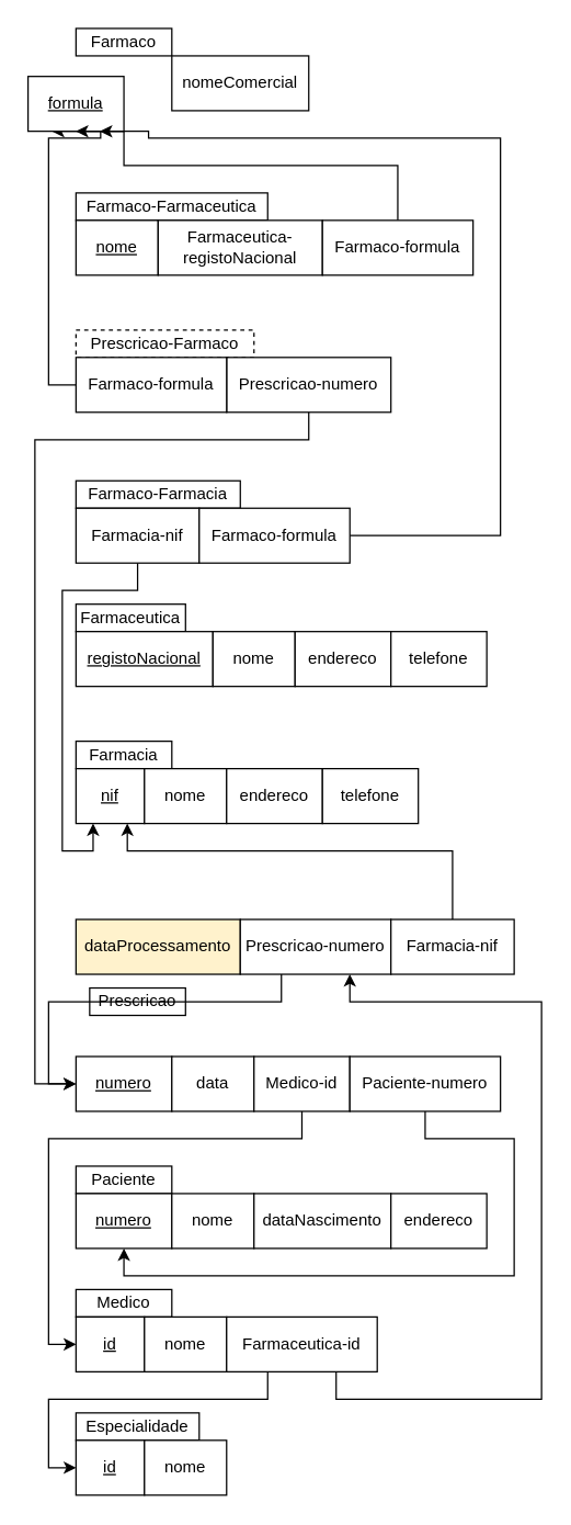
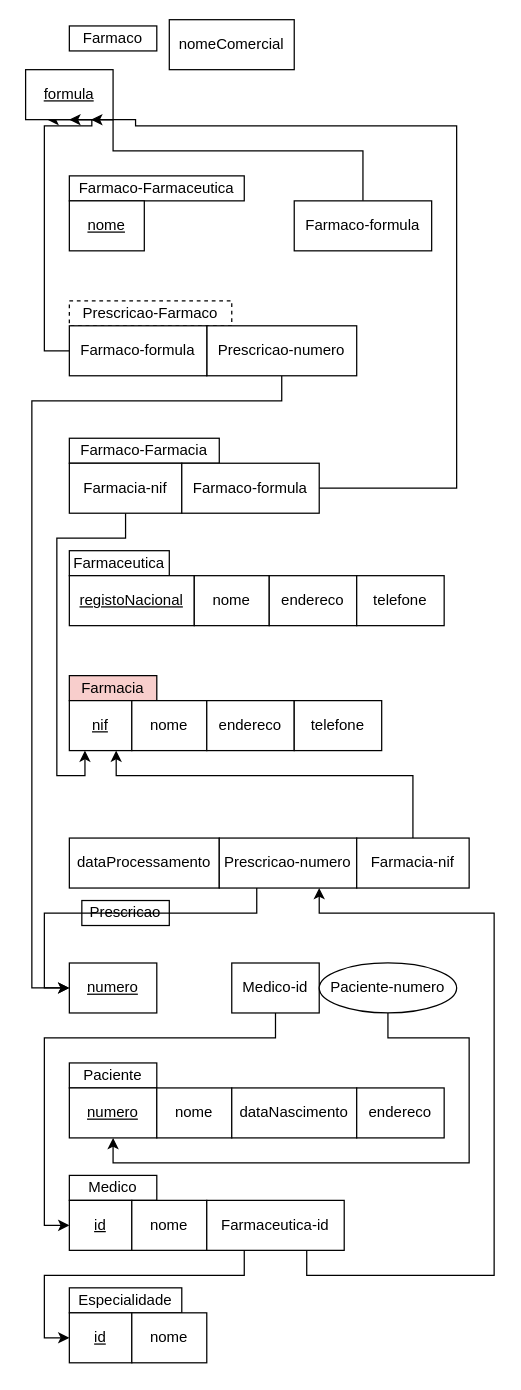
  <mxCell id="0" />
  <mxCell id="1" parent="0" />
  <mxCell id="2" value="Paciente" style="rounded=0;whiteSpace=wrap;html=1;" vertex="1" parent="1"><mxGeometry x="55" y="850" width="70" height="20" as="geometry" /></mxCell>
  <mxCell id="3" value="numero" style="rounded=0;whiteSpace=wrap;html=1;fontStyle=4" vertex="1" parent="1"><mxGeometry x="55" y="870" width="70" height="40" as="geometry" /></mxCell>
  <mxCell id="4" value="nome" style="rounded=0;whiteSpace=wrap;html=1;" vertex="1" parent="1"><mxGeometry x="125" y="870" width="60" height="40" as="geometry" /></mxCell>
  <mxCell id="5" value="dataNascimento" style="rounded=0;whiteSpace=wrap;html=1;" vertex="1" parent="1"><mxGeometry x="185" y="870" width="100" height="40" as="geometry" /></mxCell>
  <mxCell id="6" value="endereco" style="rounded=0;whiteSpace=wrap;html=1;" vertex="1" parent="1"><mxGeometry x="285" y="870" width="70" height="40" as="geometry" /></mxCell>
  <mxCell id="7" value="Prescricao" style="rounded=0;whiteSpace=wrap;html=1;" vertex="1" parent="1"><mxGeometry x="65" y="720" width="70" height="20" as="geometry" /></mxCell>
  <mxCell id="8" value="numero" style="rounded=0;whiteSpace=wrap;html=1;fontStyle=4" vertex="1" parent="1"><mxGeometry x="55" y="770" width="70" height="40" as="geometry" /></mxCell>
- <mxCell id="9" value="data" style="rounded=0;whiteSpace=wrap;html=1;" vertex="1" parent="1"><mxGeometry x="125" y="770" width="60" height="40" as="geometry" /></mxCell>
  <mxCell id="10" style="edgeStyle=orthogonalEdgeStyle;rounded=0;orthogonalLoop=1;jettySize=auto;html=1;entryX=0;entryY=0.5;entryDx=0;entryDy=0;" edge="1" parent="1" source="11" target="15"><mxGeometry relative="1" as="geometry"><Array as="points"><mxPoint x="220" y="830" /><mxPoint x="35" y="830" /><mxPoint x="35" y="980" /></Array></mxGeometry></mxCell>
  <mxCell id="11" value="Medico-id" style="rounded=0;whiteSpace=wrap;html=1;" vertex="1" parent="1"><mxGeometry x="185" y="770" width="70" height="40" as="geometry" /></mxCell>
  <mxCell id="12" style="edgeStyle=orthogonalEdgeStyle;rounded=0;orthogonalLoop=1;jettySize=auto;html=1;entryX=0.5;entryY=1;entryDx=0;entryDy=0;" edge="1" parent="1" source="13" target="3"><mxGeometry relative="1" as="geometry"><Array as="points"><mxPoint x="310" y="830" /><mxPoint x="375" y="830" /><mxPoint x="375" y="930" /><mxPoint x="90" y="930" /></Array></mxGeometry></mxCell>
- <mxCell id="13" value="Paciente-numero" style="rounded=0;whiteSpace=wrap;html=1;" vertex="1" parent="1"><mxGeometry x="255" y="770" width="110" height="40" as="geometry" /></mxCell>
+ <mxCell id="13" value="Paciente-numero" style="ellipse;whiteSpace=wrap;html=1;" vertex="1" parent="1"><mxGeometry x="255" y="770" width="110" height="40" as="geometry" /></mxCell>
  <mxCell id="14" value="Medico" style="rounded=0;whiteSpace=wrap;html=1;" vertex="1" parent="1"><mxGeometry x="55" y="940" width="70" height="20" as="geometry" /></mxCell>
  <mxCell id="15" value="id" style="rounded=0;whiteSpace=wrap;html=1;fontStyle=4" vertex="1" parent="1"><mxGeometry x="55" y="960" width="50" height="40" as="geometry" /></mxCell>
  <mxCell id="16" value="nome" style="rounded=0;whiteSpace=wrap;html=1;" vertex="1" parent="1"><mxGeometry x="105" y="960" width="60" height="40" as="geometry" /></mxCell>
  <mxCell id="17" value="" style="edgeStyle=orthogonalEdgeStyle;rounded=0;orthogonalLoop=1;jettySize=auto;html=1;" edge="1" parent="1" source="19" target="25"><mxGeometry relative="1" as="geometry"><Array as="points"><mxPoint x="245" y="1020" /><mxPoint x="395" y="1020" /><mxPoint x="395" y="730" /><mxPoint x="255" y="730" /></Array></mxGeometry></mxCell>
  <mxCell id="18" style="edgeStyle=orthogonalEdgeStyle;rounded=0;orthogonalLoop=1;jettySize=auto;html=1;entryX=0;entryY=0.5;entryDx=0;entryDy=0;" edge="1" parent="1" source="19" target="21"><mxGeometry relative="1" as="geometry"><Array as="points"><mxPoint x="195" y="1020" /><mxPoint x="35" y="1020" /><mxPoint x="35" y="1070" /></Array></mxGeometry></mxCell>
  <mxCell id="19" value="Farmaceutica-id" style="rounded=0;whiteSpace=wrap;html=1;" vertex="1" parent="1"><mxGeometry x="165" y="960" width="110" height="40" as="geometry" /></mxCell>
  <mxCell id="20" value="Especialidade" style="rounded=0;whiteSpace=wrap;html=1;" vertex="1" parent="1"><mxGeometry x="55" y="1030" width="90" height="20" as="geometry" /></mxCell>
  <mxCell id="21" value="id" style="rounded=0;whiteSpace=wrap;html=1;fontStyle=4" vertex="1" parent="1"><mxGeometry x="55" y="1050" width="50" height="40" as="geometry" /></mxCell>
  <mxCell id="22" value="nome" style="rounded=0;whiteSpace=wrap;html=1;" vertex="1" parent="1"><mxGeometry x="105" y="1050" width="60" height="40" as="geometry" /></mxCell>
- <mxCell id="23" value="dataProcessamento" style="rounded=0;whiteSpace=wrap;html=1;fontStyle=0;fillColor=#fff2cc;" vertex="1" parent="1"><mxGeometry x="55" y="670" width="120" height="40" as="geometry" /></mxCell>
+ <mxCell id="23" value="dataProcessamento" style="rounded=0;whiteSpace=wrap;html=1;fontStyle=0" vertex="1" parent="1"><mxGeometry x="55" y="670" width="120" height="40" as="geometry" /></mxCell>
  <mxCell id="24" style="edgeStyle=orthogonalEdgeStyle;rounded=0;orthogonalLoop=1;jettySize=auto;html=1;entryX=0;entryY=0.5;entryDx=0;entryDy=0;" edge="1" parent="1" source="25" target="8"><mxGeometry relative="1" as="geometry"><Array as="points"><mxPoint x="205" y="730" /><mxPoint x="35" y="730" /><mxPoint x="35" y="790" /></Array></mxGeometry></mxCell>
  <mxCell id="25" value="Prescricao-numero" style="rounded=0;whiteSpace=wrap;html=1;" vertex="1" parent="1"><mxGeometry x="175" y="670" width="110" height="40" as="geometry" /></mxCell>
  <mxCell id="26" style="edgeStyle=orthogonalEdgeStyle;rounded=0;orthogonalLoop=1;jettySize=auto;html=1;entryX=0.75;entryY=1;entryDx=0;entryDy=0;" edge="1" parent="1" source="27" target="29"><mxGeometry relative="1" as="geometry"><Array as="points"><mxPoint x="330" y="620" /><mxPoint x="93" y="620" /></Array></mxGeometry></mxCell>
  <mxCell id="27" value="Farmacia-nif" style="rounded=0;whiteSpace=wrap;html=1;" vertex="1" parent="1"><mxGeometry x="285" y="670" width="90" height="40" as="geometry" /></mxCell>
- <mxCell id="28" value="Farmacia" style="rounded=0;whiteSpace=wrap;html=1;" vertex="1" parent="1"><mxGeometry x="55" y="540" width="70" height="20" as="geometry" /></mxCell>
+ <mxCell id="28" value="Farmacia" style="rounded=0;whiteSpace=wrap;html=1;fillColor=#f8cecc;" vertex="1" parent="1"><mxGeometry x="55" y="540" width="70" height="20" as="geometry" /></mxCell>
  <mxCell id="29" value="nif" style="rounded=0;whiteSpace=wrap;html=1;fontStyle=4" vertex="1" parent="1"><mxGeometry x="55" y="560" width="50" height="40" as="geometry" /></mxCell>
  <mxCell id="30" value="nome" style="rounded=0;whiteSpace=wrap;html=1;" vertex="1" parent="1"><mxGeometry x="105" y="560" width="60" height="40" as="geometry" /></mxCell>
  <mxCell id="31" value="endereco" style="rounded=0;whiteSpace=wrap;html=1;" vertex="1" parent="1"><mxGeometry x="165" y="560" width="70" height="40" as="geometry" /></mxCell>
  <mxCell id="32" value="telefone" style="rounded=0;whiteSpace=wrap;html=1;" vertex="1" parent="1"><mxGeometry x="235" y="560" width="70" height="40" as="geometry" /></mxCell>
  <mxCell id="33" value="Prescricao-Farmaco" style="rounded=0;whiteSpace=wrap;html=1;dashed=1;" vertex="1" parent="1"><mxGeometry x="55" y="240" width="130" height="20" as="geometry" /></mxCell>
  <mxCell id="34" style="edgeStyle=orthogonalEdgeStyle;rounded=0;orthogonalLoop=1;jettySize=auto;html=1;entryX=0;entryY=0.5;entryDx=0;entryDy=0;" edge="1" parent="1" source="35" target="8"><mxGeometry relative="1" as="geometry"><Array as="points"><mxPoint x="225" y="320" /><mxPoint x="25" y="320" /><mxPoint x="25" y="790" /></Array></mxGeometry></mxCell>
  <mxCell id="35" value="Prescricao-numero" style="rounded=0;whiteSpace=wrap;html=1;fontStyle=0" vertex="1" parent="1"><mxGeometry x="165" y="260" width="120" height="40" as="geometry" /></mxCell>
  <mxCell id="36" style="edgeStyle=orthogonalEdgeStyle;rounded=0;orthogonalLoop=1;jettySize=auto;html=1;entryX=0.25;entryY=1;entryDx=0;entryDy=0;" edge="1" parent="1" source="37" target="39"><mxGeometry relative="1" as="geometry"><Array as="points"><mxPoint x="35" y="280" /><mxPoint x="35" y="100" /><mxPoint x="73" y="100" /></Array></mxGeometry></mxCell>
  <mxCell id="37" value="Farmaco-formula" style="rounded=0;whiteSpace=wrap;html=1;" vertex="1" parent="1"><mxGeometry x="55" y="260" width="110" height="40" as="geometry" /></mxCell>
  <mxCell id="38" value="Farmaco" style="rounded=0;whiteSpace=wrap;html=1;" vertex="1" parent="1"><mxGeometry x="55" y="20" width="70" height="20" as="geometry" /></mxCell>
  <mxCell id="39" value="formula" style="rounded=0;whiteSpace=wrap;html=1;fontStyle=4" vertex="1" parent="1"><mxGeometry x="20" y="55" width="70" height="40" as="geometry" /></mxCell>
- <mxCell id="40" value="nomeComercial" style="rounded=0;whiteSpace=wrap;html=1;" vertex="1" parent="1"><mxGeometry x="125" y="40" width="100" height="40" as="geometry" /></mxCell>
+ <mxCell id="40" value="nomeComercial" style="rounded=0;whiteSpace=wrap;html=1;" vertex="1" parent="1"><mxGeometry x="135" y="15" width="100" height="40" as="geometry" /></mxCell>
  <mxCell id="41" value="Farmaco-Farmacia" style="rounded=0;whiteSpace=wrap;html=1;" vertex="1" parent="1"><mxGeometry x="55" y="350" width="120" height="20" as="geometry" /></mxCell>
  <mxCell id="42" style="edgeStyle=orthogonalEdgeStyle;rounded=0;orthogonalLoop=1;jettySize=auto;html=1;entryX=0.25;entryY=1;entryDx=0;entryDy=0;" edge="1" parent="1" source="43" target="29"><mxGeometry relative="1" as="geometry"><Array as="points"><mxPoint x="100" y="430" /><mxPoint x="45" y="430" /><mxPoint x="45" y="620" /><mxPoint x="68" y="620" /></Array></mxGeometry></mxCell>
  <mxCell id="43" value="Farmacia-nif" style="rounded=0;whiteSpace=wrap;html=1;fontStyle=0" vertex="1" parent="1"><mxGeometry x="55" y="370" width="90" height="40" as="geometry" /></mxCell>
  <mxCell id="44" style="edgeStyle=orthogonalEdgeStyle;rounded=0;orthogonalLoop=1;jettySize=auto;html=1;entryX=0.75;entryY=1;entryDx=0;entryDy=0;" edge="1" parent="1" source="45" target="39"><mxGeometry relative="1" as="geometry"><Array as="points"><mxPoint x="365" y="390" /><mxPoint x="365" y="100" /><mxPoint x="108" y="100" /></Array></mxGeometry></mxCell>
  <mxCell id="45" value="Farmaco-formula" style="rounded=0;whiteSpace=wrap;html=1;" vertex="1" parent="1"><mxGeometry x="145" y="370" width="110" height="40" as="geometry" /></mxCell>
  <mxCell id="46" value="Farmaco-Farmaceutica" style="rounded=0;whiteSpace=wrap;html=1;" vertex="1" parent="1"><mxGeometry x="55" y="140" width="140" height="20" as="geometry" /></mxCell>
  <mxCell id="47" value="nome" style="rounded=0;whiteSpace=wrap;html=1;fontStyle=4" vertex="1" parent="1"><mxGeometry x="55" y="160" width="60" height="40" as="geometry" /></mxCell>
- <mxCell id="48" value="Farmaceutica-registoNacional" style="rounded=0;whiteSpace=wrap;html=1;" vertex="1" parent="1"><mxGeometry x="115" y="160" width="120" height="40" as="geometry" /></mxCell>
  <mxCell id="49" style="edgeStyle=orthogonalEdgeStyle;rounded=0;orthogonalLoop=1;jettySize=auto;html=1;entryX=0.5;entryY=1;entryDx=0;entryDy=0;" edge="1" parent="1" source="50" target="39"><mxGeometry relative="1" as="geometry"><Array as="points"><mxPoint x="290" y="120" /><mxPoint x="90" y="120" /></Array></mxGeometry></mxCell>
  <mxCell id="50" value="Farmaco-formula" style="rounded=0;whiteSpace=wrap;html=1;" vertex="1" parent="1"><mxGeometry x="235" y="160" width="110" height="40" as="geometry" /></mxCell>
  <mxCell id="51" value="Farmaceutica" style="rounded=0;whiteSpace=wrap;html=1;" vertex="1" parent="1"><mxGeometry x="55" y="440" width="80" height="20" as="geometry" /></mxCell>
  <mxCell id="52" value="registoNacional" style="rounded=0;whiteSpace=wrap;html=1;fontStyle=4" vertex="1" parent="1"><mxGeometry x="55" y="460" width="100" height="40" as="geometry" /></mxCell>
  <mxCell id="53" value="nome" style="rounded=0;whiteSpace=wrap;html=1;" vertex="1" parent="1"><mxGeometry x="155" y="460" width="60" height="40" as="geometry" /></mxCell>
  <mxCell id="54" value="endereco" style="rounded=0;whiteSpace=wrap;html=1;" vertex="1" parent="1"><mxGeometry x="215" y="460" width="70" height="40" as="geometry" /></mxCell>
  <mxCell id="55" value="telefone" style="rounded=0;whiteSpace=wrap;html=1;" vertex="1" parent="1"><mxGeometry x="285" y="460" width="70" height="40" as="geometry" /></mxCell>
